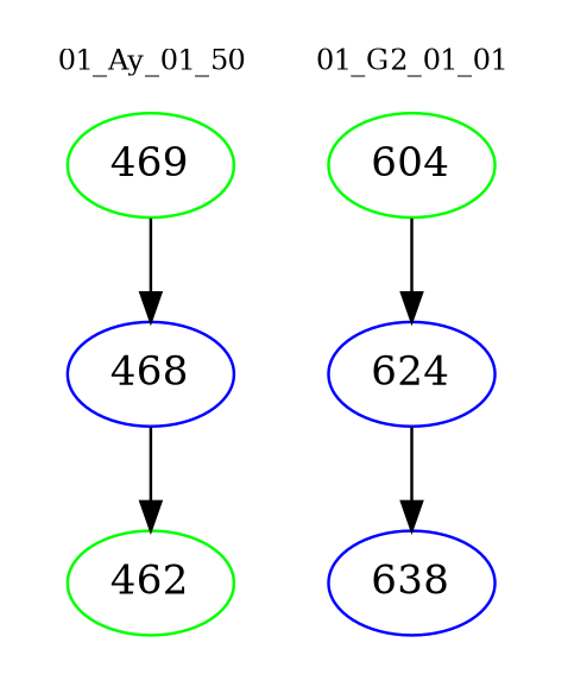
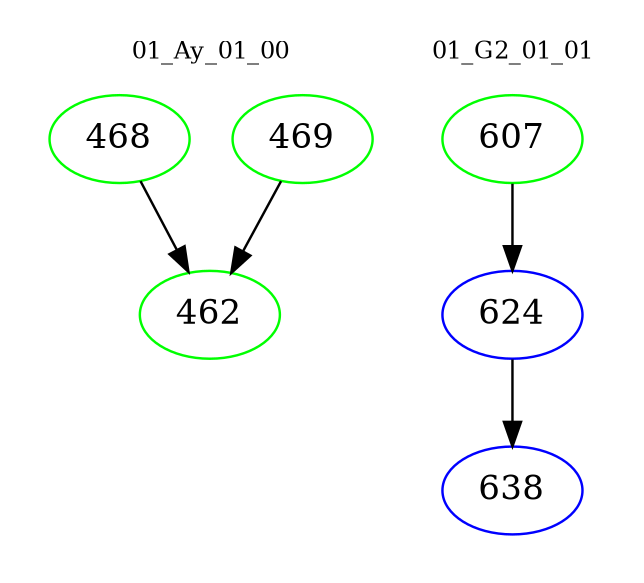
  digraph {
    node [color=green]
    edge [color=black]
    n1 [label=469]
-   n2 [color=blue label=468]
+   n2 [label=468]
    n3 [label=462]
-   n4 [label=604]
+   n4 [label=607]
    n5 [color=blue label=624]
    n6 [color=blue label=638]
    subgraph cluster_1 {
      color=white
      fontsize=10
-     label="01_Ay_01_50"
+     label="01_Ay_01_00"
      n1
      n2
      n3
    }
    subgraph cluster_2 {
      color=white
      fontsize=10
      label="01_G2_01_01"
      n4
      n5
      n6
    }
-   n1 -> n2
+   n1 -> n3
    n2 -> n3
    n4 -> n5
    n5 -> n6
  }
